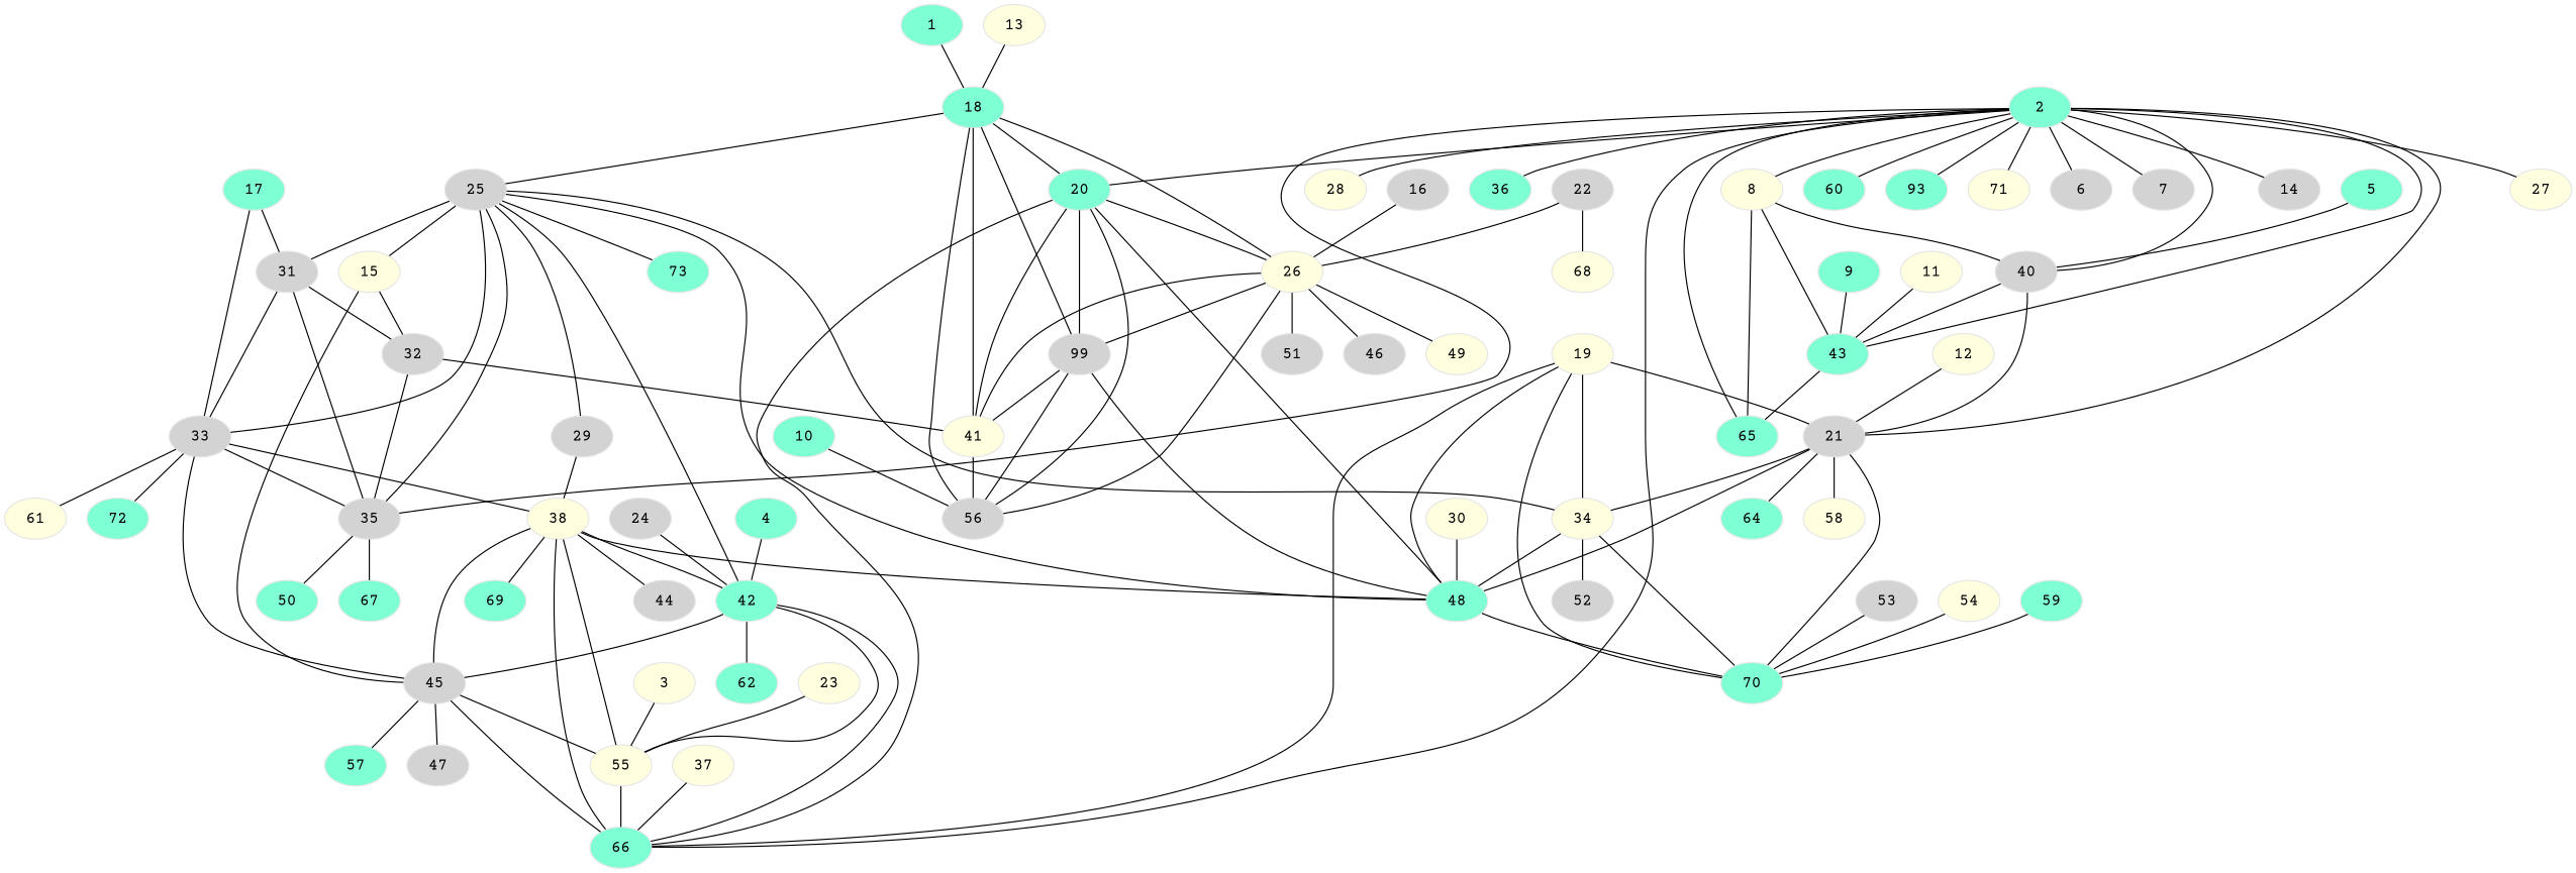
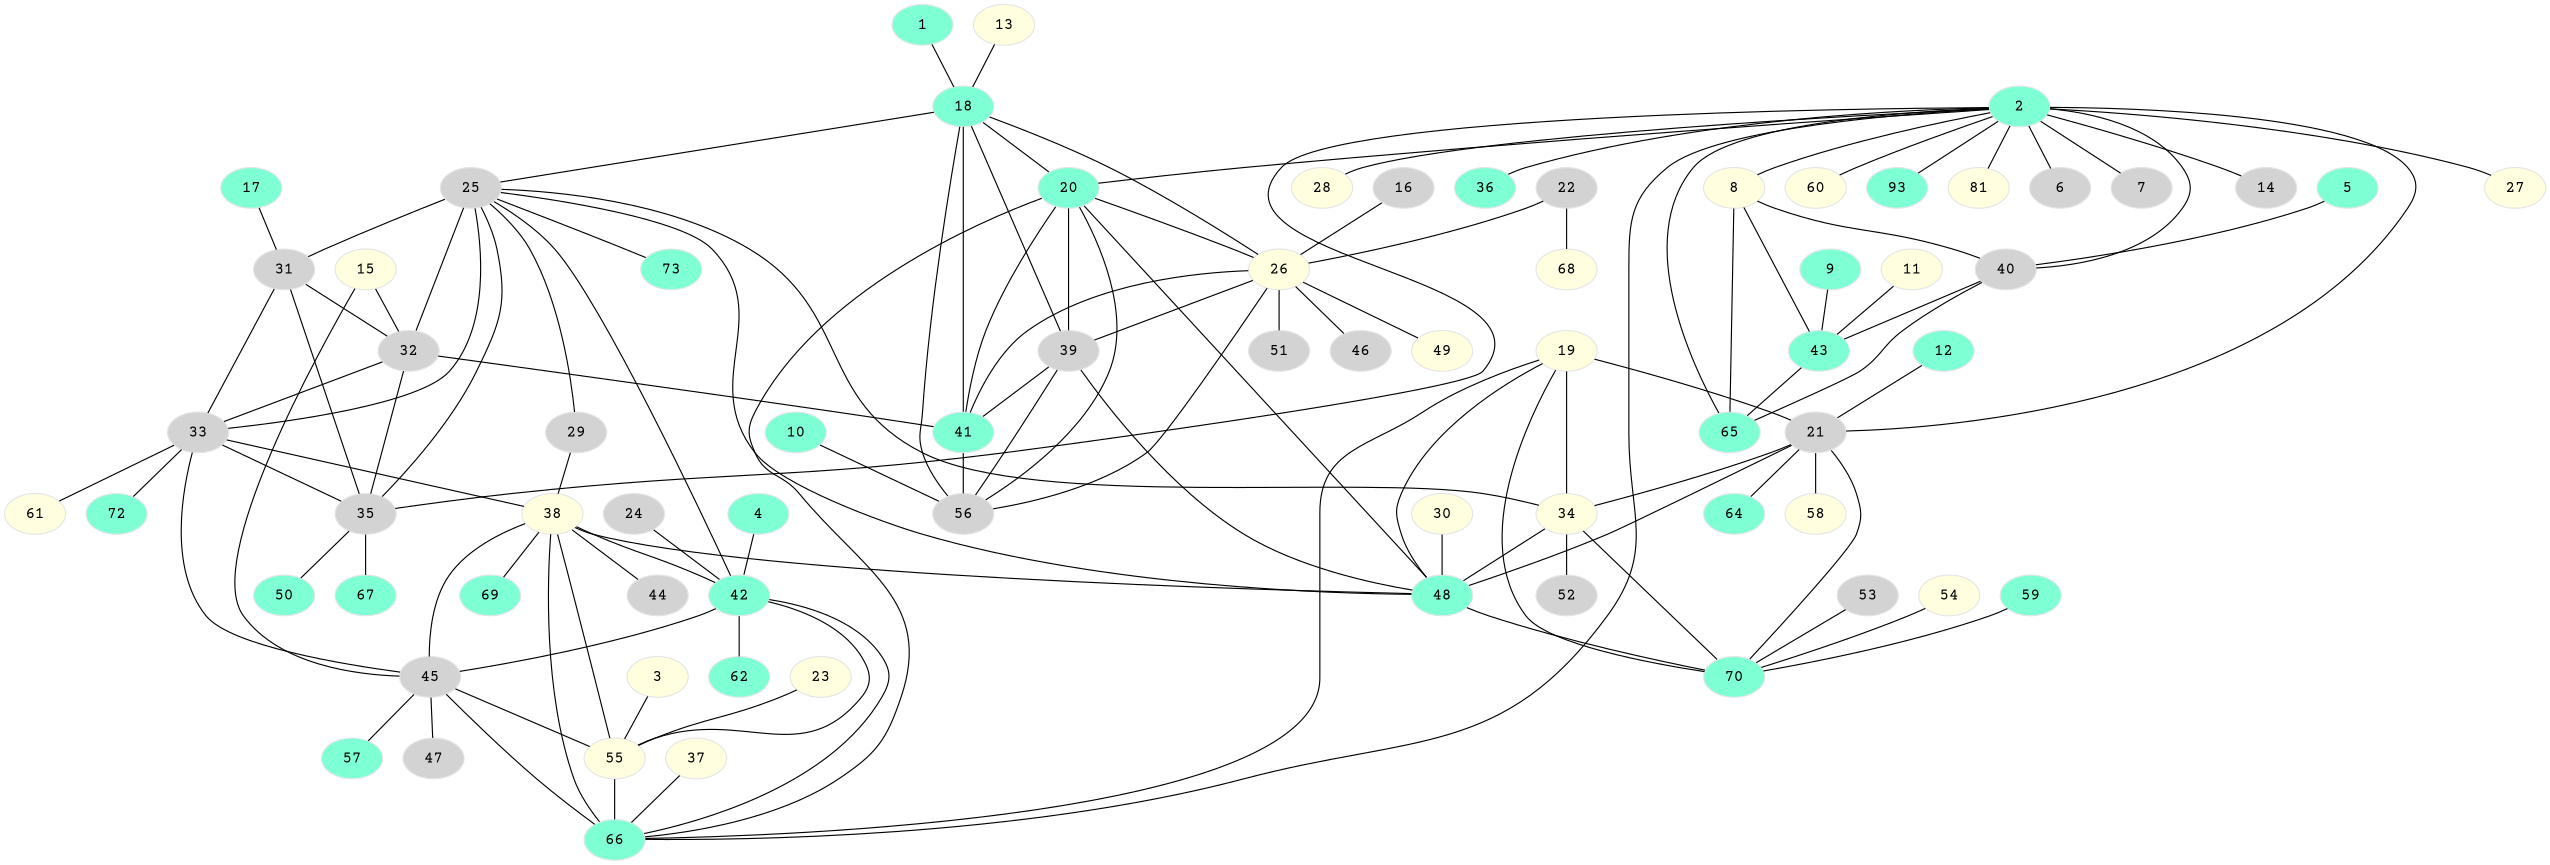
  graph {
    fontname="Courier Prime"
    node [color=gray90 fillcolor=aquamarine fontname="Courier Prime" style=filled]
    edge [fontname="Courier Prime" weight=1.0]
    1
    18
    20
    56 [fillcolor=lightgrey]
    26 [fillcolor=lightyellow]
    25 [fillcolor=lightgrey]
-   39 [fillcolor=lightgrey label=99]
-   41 [fillcolor=lightyellow]
+   39 [fillcolor=lightgrey]
+   41
    6 [fillcolor=lightgrey]
    2
    7 [fillcolor=lightgrey]
    8 [fillcolor=lightyellow]
    14 [fillcolor=lightgrey]
    21 [fillcolor=lightgrey]
    27 [fillcolor=lightyellow]
    28 [fillcolor=lightyellow]
    35 [fillcolor=lightgrey]
    36
    40 [fillcolor=lightgrey]
    43
-   60
+   60 [fillcolor=lightyellow]
    n22 [label=93]
    65
    66
-   71 [fillcolor=lightyellow]
+   71 [fillcolor=lightyellow label=81]
    48
    34 [fillcolor=lightyellow]
    70
    58 [fillcolor=lightyellow]
    64
    50
    67
    3 [fillcolor=lightyellow]
    55 [fillcolor=lightyellow]
    4
    42
    45 [fillcolor=lightgrey]
    62
    5
    9
    10
    11 [fillcolor=lightyellow]
-   12 [fillcolor=lightyellow]
+   12
    13 [fillcolor=lightyellow]
    15 [fillcolor=lightyellow]
    32 [fillcolor=lightgrey]
    33 [fillcolor=lightgrey]
    47 [fillcolor=lightgrey]
    57
    16 [fillcolor=lightgrey]
    46 [fillcolor=lightgrey]
    49 [fillcolor=lightyellow]
    51 [fillcolor=lightgrey]
    31 [fillcolor=lightgrey]
    17
    29 [fillcolor=lightgrey]
    73
    19 [fillcolor=lightyellow]
    52 [fillcolor=lightgrey]
    22 [fillcolor=lightgrey]
    68 [fillcolor=lightyellow]
    23 [fillcolor=lightyellow]
    24 [fillcolor=lightgrey]
    38 [fillcolor=lightyellow]
    61 [fillcolor=lightyellow]
    72
    44 [fillcolor=lightgrey]
    69
    30 [fillcolor=lightyellow]
    37 [fillcolor=lightyellow]
    53 [fillcolor=lightgrey]
    54 [fillcolor=lightyellow]
    59
    1 -- 18
    18 -- 20 [weight=2.0]
    18 -- 56 [weight=2.0]
    18 -- 26 [weight=2.0]
    18 -- 25
    18 -- 39 [weight=2.0]
    18 -- 41 [weight=2.0]
    20 -- 56
    20 -- 26
    20 -- 39
    20 -- 41
    20 -- 66
    20 -- 48
    26 -- 56
    26 -- 39
    26 -- 41
    26 -- 46
    26 -- 49
    26 -- 51
    25 -- 35 [weight=2.0]
    25 -- 48
    25 -- 34
    25 -- 42
-   25 -- 15 [weight=2.0]
+   25 -- 32 [weight=2.0]
    25 -- 33 [weight=2.0]
    25 -- 31 [weight=4.0]
    25 -- 29
    25 -- 73
    39 -- 56
    39 -- 41
    39 -- 48
    41 -- 56
    2 -- 20
    2 -- 6
    2 -- 7
    2 -- 8 [weight=2.0]
    2 -- 14
    2 -- 21 [weight=2.0]
    2 -- 27
    2 -- 28
    2 -- 35
    2 -- 36
    2 -- 40 [weight=4.0]
-   2 -- 43 [weight=2.0]
    2 -- 60
    2 -- n22
    2 -- 65 [weight=2.0]
    2 -- 66
    2 -- 71
    8 -- 40 [weight=2.0]
    8 -- 43
    8 -- 65
    21 -- 48 [weight=3.0]
    21 -- 34
    21 -- 70
    21 -- 58
    21 -- 64
    35 -- 50
    35 -- 67
    40 -- 43 [weight=2.0]
-   40 -- 21 [weight=2.0]
+   40 -- 65 [weight=2.0]
    43 -- 65
    48 -- 70 [weight=3.0]
    34 -- 48 [weight=3.0]
    34 -- 70
    34 -- 52
    3 -- 55
    55 -- 66 [weight=2.0]
    4 -- 42
    42 -- 66 [weight=2.0]
    42 -- 55
    42 -- 45
    42 -- 62
    45 -- 66 [weight=2.0]
    45 -- 55
    45 -- 47
    45 -- 57
    5 -- 40
    9 -- 43
    10 -- 56
    11 -- 43
    12 -- 21
    13 -- 18
    15 -- 45
    15 -- 32
    32 -- 41 [weight=2.0]
    32 -- 35
-   17 -- 33
+   32 -- 33
    33 -- 35
    33 -- 45
    33 -- 38
    33 -- 61
    33 -- 72
    16 -- 26
    31 -- 35 [weight=2.0]
    31 -- 32 [weight=2.0]
    31 -- 33 [weight=2.0]
    17 -- 31
    29 -- 38
    19 -- 21
    19 -- 66
    19 -- 48 [weight=3.0]
    19 -- 34
    19 -- 70
    22 -- 26
    22 -- 68
    23 -- 55
    24 -- 42
    38 -- 66 [weight=4.0]
    38 -- 48
    38 -- 55 [weight=2.0]
    38 -- 42 [weight=2.0]
    38 -- 45 [weight=2.0]
    38 -- 44
    38 -- 69
    30 -- 48
    37 -- 66
    53 -- 70
    54 -- 70
    59 -- 70
  }
